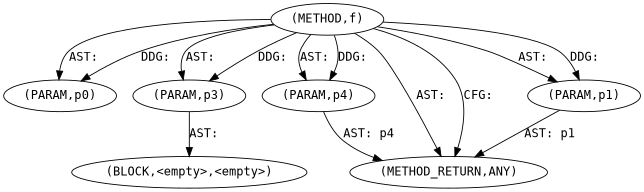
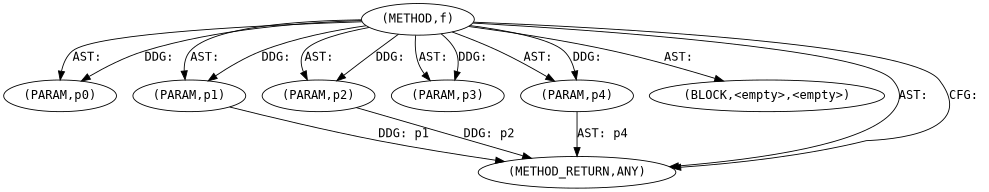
  digraph {
    fontname="DejaVu Sans Mono"
    node [fontname="DejaVu Sans Mono"]
    edge [fontname="DejaVu Sans Mono"]
    n1 [label=<(METHOD,f)>]
    n2 [label=<(PARAM,p0)>]
    n3 [label=<(PARAM,p1)>]
+   n4 [label=<(PARAM,p2)>]
    n5 [label=<(PARAM,p3)>]
    n6 [label=<(PARAM,p4)>]
    n7 [label=<(BLOCK,&lt;empty&gt;,&lt;empty&gt;)>]
    n8 [label=<(METHOD_RETURN,ANY)>]
    n1 -> n2 [label="AST: "]
    n1 -> n2 [label="DDG: "]
    n1 -> n3 [label="AST: "]
    n1 -> n3 [label="DDG: "]
+   n1 -> n4 [label="AST: "]
+   n1 -> n4 [label="DDG: "]
    n1 -> n5 [label="AST: "]
    n1 -> n5 [label="DDG: "]
    n1 -> n6 [label="AST: "]
    n1 -> n6 [label="DDG: "]
-   n5 -> n7 [label="AST: "]
+   n1 -> n7 [label="AST: "]
    n1 -> n8 [label="AST: "]
    n1 -> n8 [label="CFG: "]
-   n3 -> n8 [label="AST: p1"]
+   n3 -> n8 [label="DDG: p1"]
+   n4 -> n8 [label="DDG: p2"]
    n6 -> n8 [label="AST: p4"]
  }
